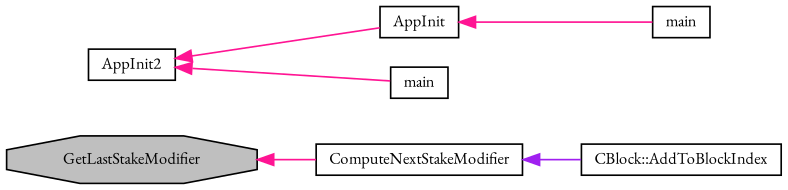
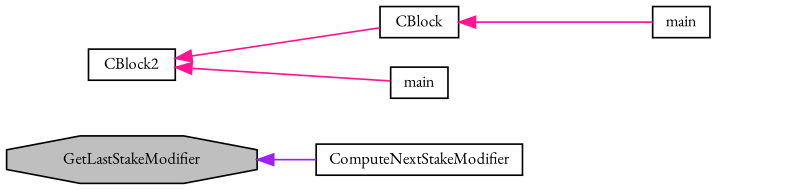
  digraph {
    fontname="EB Garamond"
    rankdir=LR
    node [color=black fillcolor=white fontname="EB Garamond" fontsize=10 shape=box style=filled]
    edge [color=deeppink dir=back fontname="EB Garamond" fontsize=10 labelfontname=Helvetica labelfontsize=10 style=solid]
    n1 [fillcolor=grey75 fontcolor=black height=0.2 label=GetLastStakeModifier shape=octagon width=0.4]
    n2 [height=0.2 label=ComputeNextStakeModifier width=0.4]
-   n3 [height=0.2 label="CBlock::AddToBlockIndex" width=0.4]
-   n4 [height=0.2 label=AppInit2 width=0.4]
-   n5 [height=0.2 label=AppInit width=0.4]
+   n4 [height=0.2 label=CBlock2 width=0.4]
+   n5 [height=0.2 label=CBlock width=0.4]
    n6 [height=0.2 label=main width=0.4]
    n7 [height=0.2 label=main width=0.4]
-   n1 -> n2
-   n2 -> n3 [color=purple]
+   n1 -> n2 [color=purple]
    n4 -> n5
    n4 -> n6
    n5 -> n7
  }
